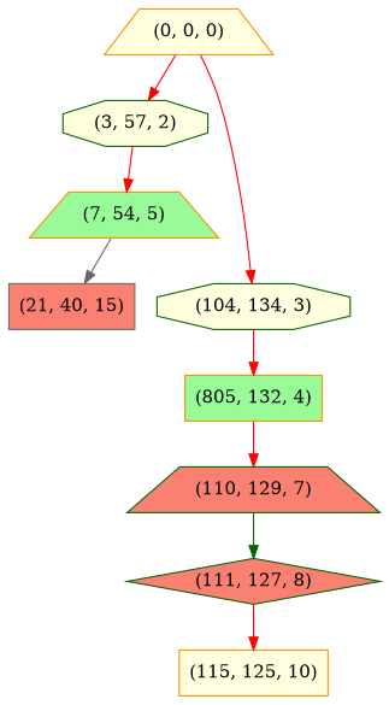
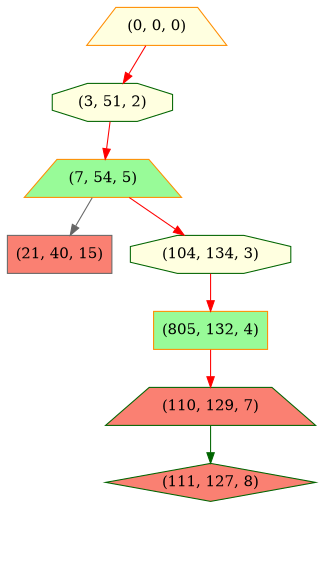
  digraph {
    node [color=darkgreen fillcolor=lightyellow shape=trapezium style=filled]
    edge [color=red]
-   "(3, 57, 2)" [shape=octagon]
+   "(3, 57, 2)" [shape=octagon label="(3, 51, 2)"]
    "(0, 0, 0)" [color=darkorange]
    "(104, 134, 3)" [shape=octagon]
    "(7, 54, 5)" [color=darkorange fillcolor=palegreen]
    n5 [color=darkorange fillcolor=palegreen label="(805, 132, 4)" shape=box]
    "(21, 40, 15)" [color=gray40 fillcolor=salmon shape=box]
    "(110, 129, 7)" [fillcolor=salmon]
    "(111, 127, 8)" [fillcolor=salmon shape=diamond]
-   "(115, 125, 10)" [color=darkorange shape=box]
    "(3, 57, 2)" -> "(7, 54, 5)"
    "(0, 0, 0)" -> "(3, 57, 2)"
-   "(0, 0, 0)" -> "(104, 134, 3)"
+   "(7, 54, 5)" -> "(104, 134, 3)"
    "(104, 134, 3)" -> n5
    "(7, 54, 5)" -> "(21, 40, 15)" [color=gray40]
    n5 -> "(110, 129, 7)"
    "(110, 129, 7)" -> "(111, 127, 8)" [color=darkgreen]
-   "(111, 127, 8)" -> "(115, 125, 10)"
  }
